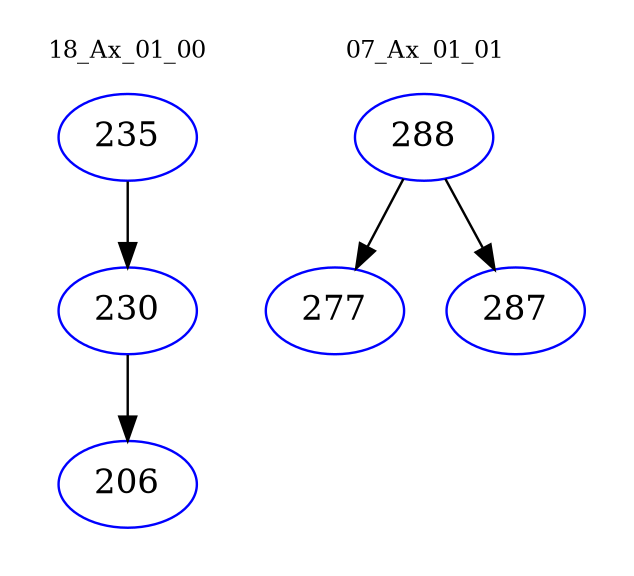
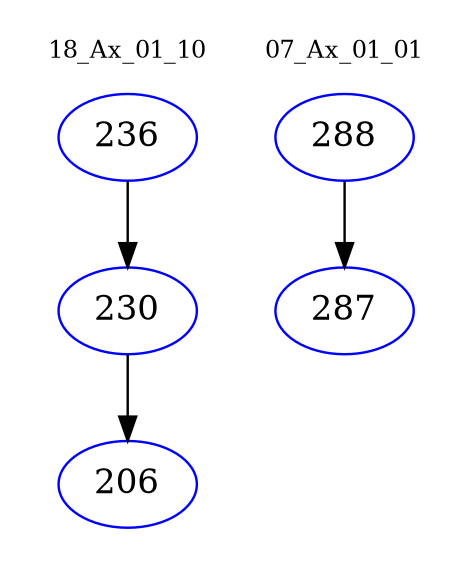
  digraph {
    node [color=blue]
    edge [color=black]
    n1 [label=230]
    n2 [label=206]
-   n3 [label=235]
+   n3 [label=236]
    n4 [label=288]
-   n5 [label=277]
    n6 [label=287]
    subgraph cluster_1 {
      color=white
      fontsize=10
-     label="18_Ax_01_00"
+     label="18_Ax_01_10"
      n1
      n2
      n3
    }
    subgraph cluster_2 {
      color=white
      fontsize=10
      label="07_Ax_01_01"
      n4
-     n5
      n6
    }
    n1 -> n2
    n3 -> n1
-   n4 -> n5
    n4 -> n6
  }
